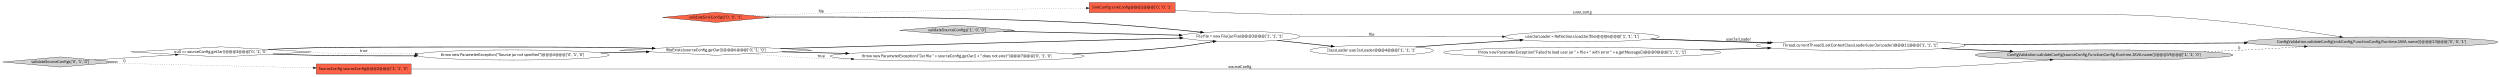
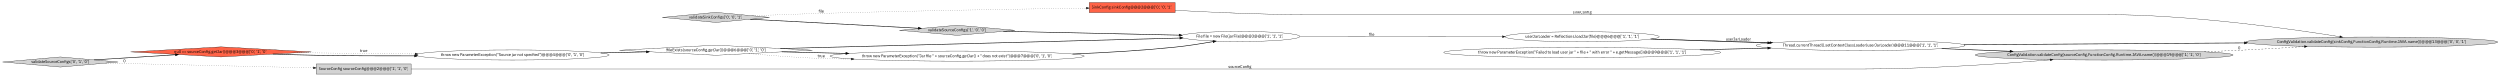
  digraph {
    fontname="IBM Plex Sans"
    rankdir=LR
    node [fillcolor=white fontname="IBM Plex Sans" shape=ellipse style=filled]
    edge [fontname="IBM Plex Sans" style=bold]
-   n1 [label="ClassLoader userJarLoader@@@4@@@['1', '1', '1']"]
    n2 [label="userJarLoader = Reflections.loadJar(file)@@@6@@@['1', '1', '1']"]
    n3 [label="Thread.currentThread().setContextClassLoader(userJarLoader)@@@11@@@['1', '1', '1']"]
    n4 [fillcolor=lightgray label="ConfigValidation.validateConfig(sinkConfig,FunctionConfig.Runtime.JAVA.name())@@@13@@@['0', '0', '1']"]
    n5 [label="throw new ParameterException(\"Failed to load user jar \" + file + \" with error \" + e.getMessage())@@@9@@@['1', '1', '1']"]
    n6 [fillcolor=lightgray label="ConfigValidation.validateConfig(sourceConfig,FunctionConfig.Runtime.JAVA.name())@@@19@@@['1', '1', '0']"]
    n7 [label="!fileExists(sourceConfig.getJar())@@@6@@@['0', '1', '0']" shape=diamond]
    n8 [label="File file = new File(jarFile)@@@3@@@['1', '1', '1']"]
    n9 [label="throw new ParameterException(\"Jar file \" + sourceConfig.getJar() + \" does not exist\")@@@7@@@['0', '1', '0']"]
    n10 [fillcolor=lightgray label="validateSourceConfigs['0', '1', '0']" shape=diamond]
-   n11 [fillcolor=tomato label="SourceConfig sourceConfig@@@2@@@['1', '1', '0']" shape=box]
-   n12 [label="null == sourceConfig.getJar()@@@3@@@['0', '1', '0']" shape=diamond]
+   n11 [fillcolor=lightgray label="SourceConfig sourceConfig@@@2@@@['1', '1', '0']" shape=box]
+   n12 [fillcolor=tomato label="null == sourceConfig.getJar()@@@3@@@['0', '1', '0']" shape=diamond]
    n13 [label="throw new ParameterException(\"Source jar not specfied\")@@@4@@@['0', '1', '0']"]
-   n14 [fillcolor=tomato label="validateSinkConfigs['0', '0', '1']" shape=diamond]
+   n14 [fillcolor=lightgray label="validateSinkConfigs['0', '0', '1']" shape=diamond]
    n15 [fillcolor=tomato label="SinkConfig sinkConfig@@@2@@@['0', '0', '1']" shape=box]
    n16 [fillcolor=lightgray label="validateSourceConfigs['1', '0', '0']" shape=diamond]
-   n1 -> n2
    n2 -> n3
    n2 -> n3 [label=userJarLoader style=solid]
    n3 -> n4
    n3 -> n6
    n5 -> n3
    n6 -> n4 [label=0 style=dashed]
    n7 -> n8
    n7 -> n9
    n7 -> n9 [label=true style=dotted]
-   n8 -> n1
    n8 -> n2 [label=file style=solid]
    n9 -> n8
    n10 -> n11 [label=0 style=dotted]
-   n10 -> n12 [style=solid]
+   n10 -> n12
    n11 -> n6 [label=sourceConfig style=solid]
-   n12 -> n7
    n12 -> n13 [label=true style=dotted]
    n12 -> n13
    n13 -> n7
-   n14 -> n8
+   n14 -> n16
    n14 -> n15 [label=file style=dotted]
    n15 -> n4 [label=sinkConfig style=solid]
    n16 -> n8
  }
